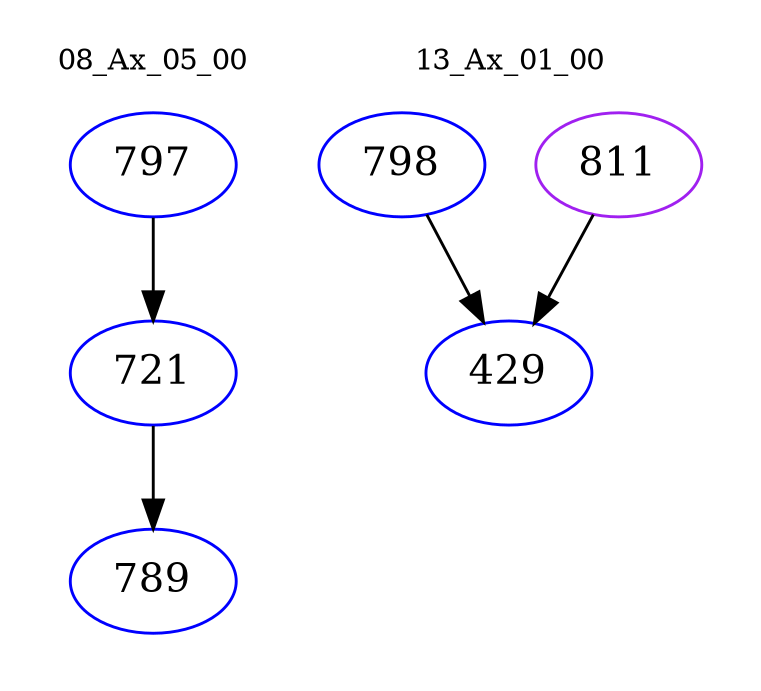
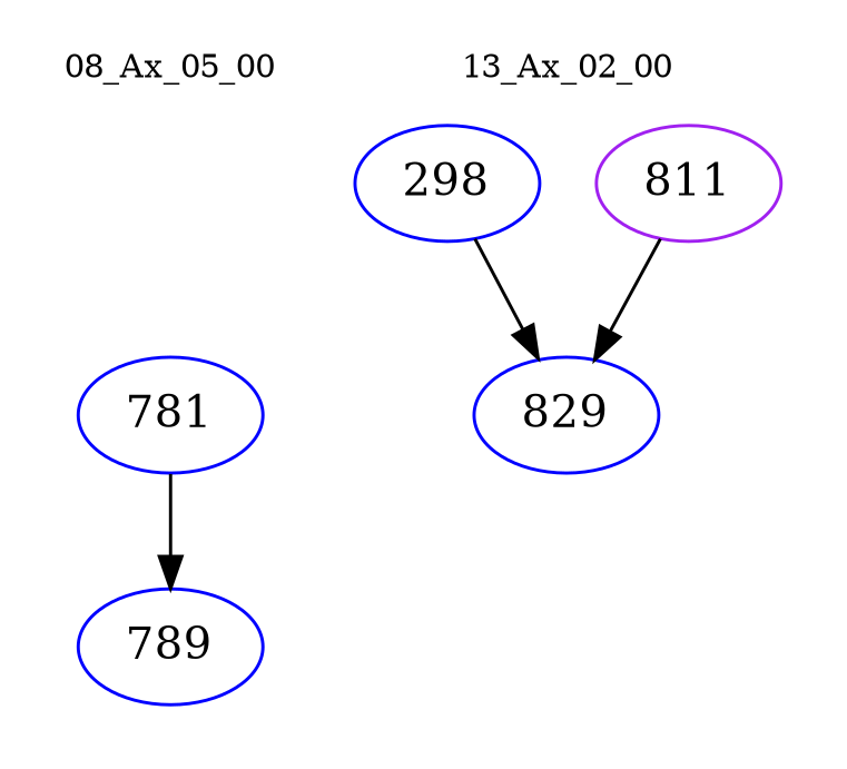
  digraph {
    node [color=blue]
    edge [color=black]
-   n1 [label=797]
-   n2 [label=721]
+   n2 [label=781]
    n3 [label=789]
    n4 [color=purple label=811]
-   n5 [label=798]
-   n6 [label=429]
+   n5 [label=298]
+   n6 [label=829]
    subgraph cluster_1 {
      color=white
      fontsize=10
      label="08_Ax_05_00"
-     n1
      n2
      n3
    }
    subgraph cluster_2 {
      color=white
      fontsize=10
-     label="13_Ax_01_00"
+     label="13_Ax_02_00"
      n4
      n5
      n6
    }
-   n1 -> n2
    n2 -> n3
    n4 -> n6
    n5 -> n6
  }
